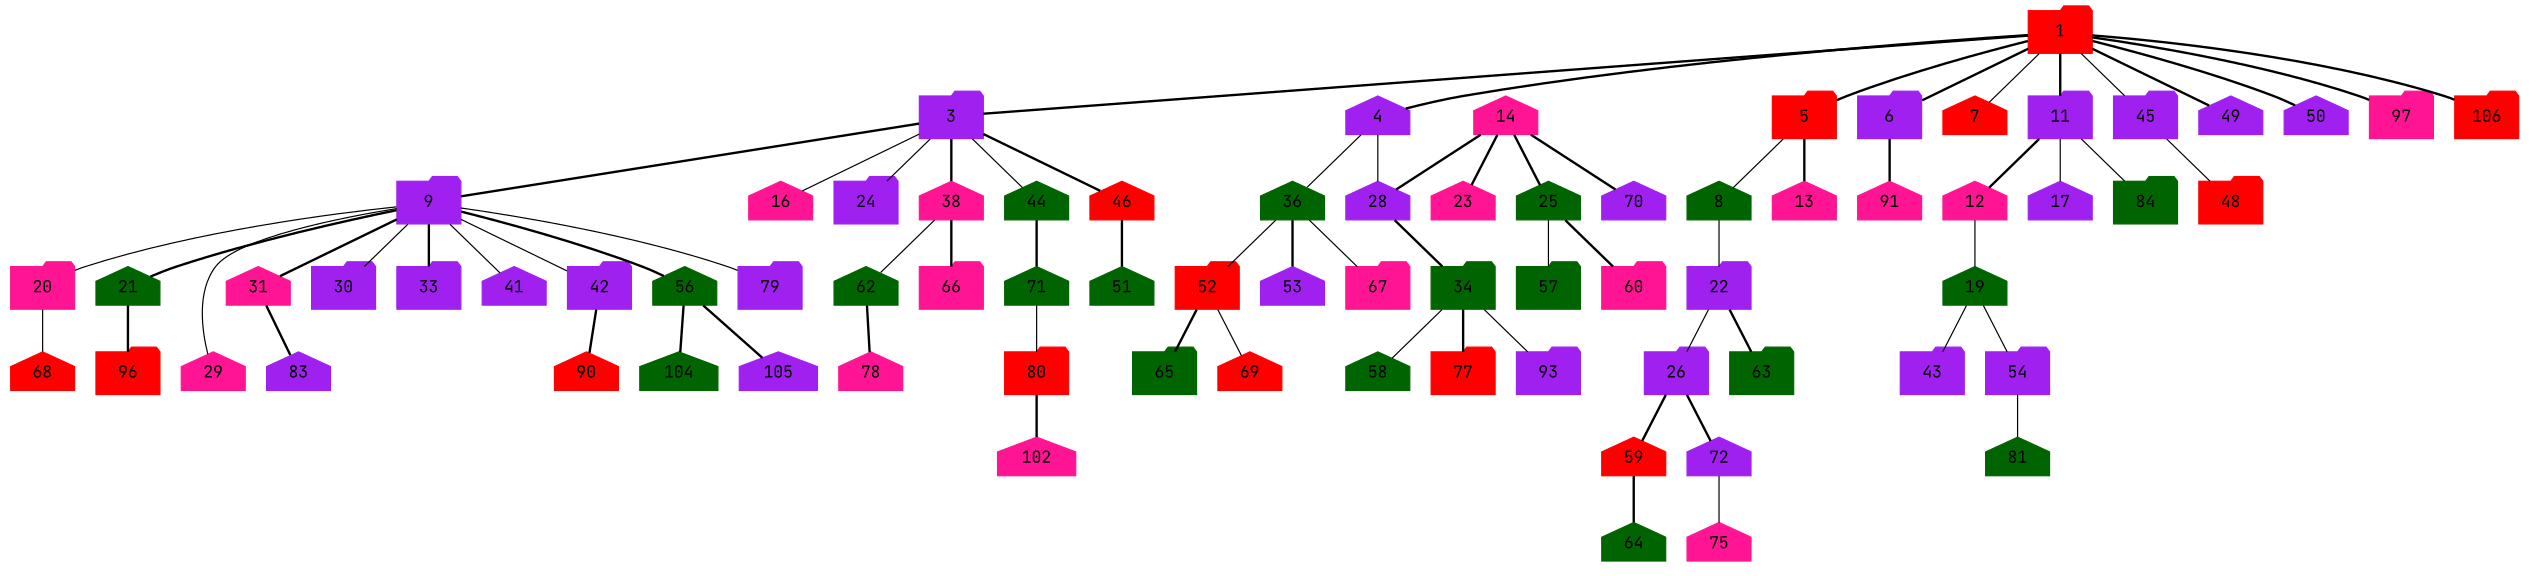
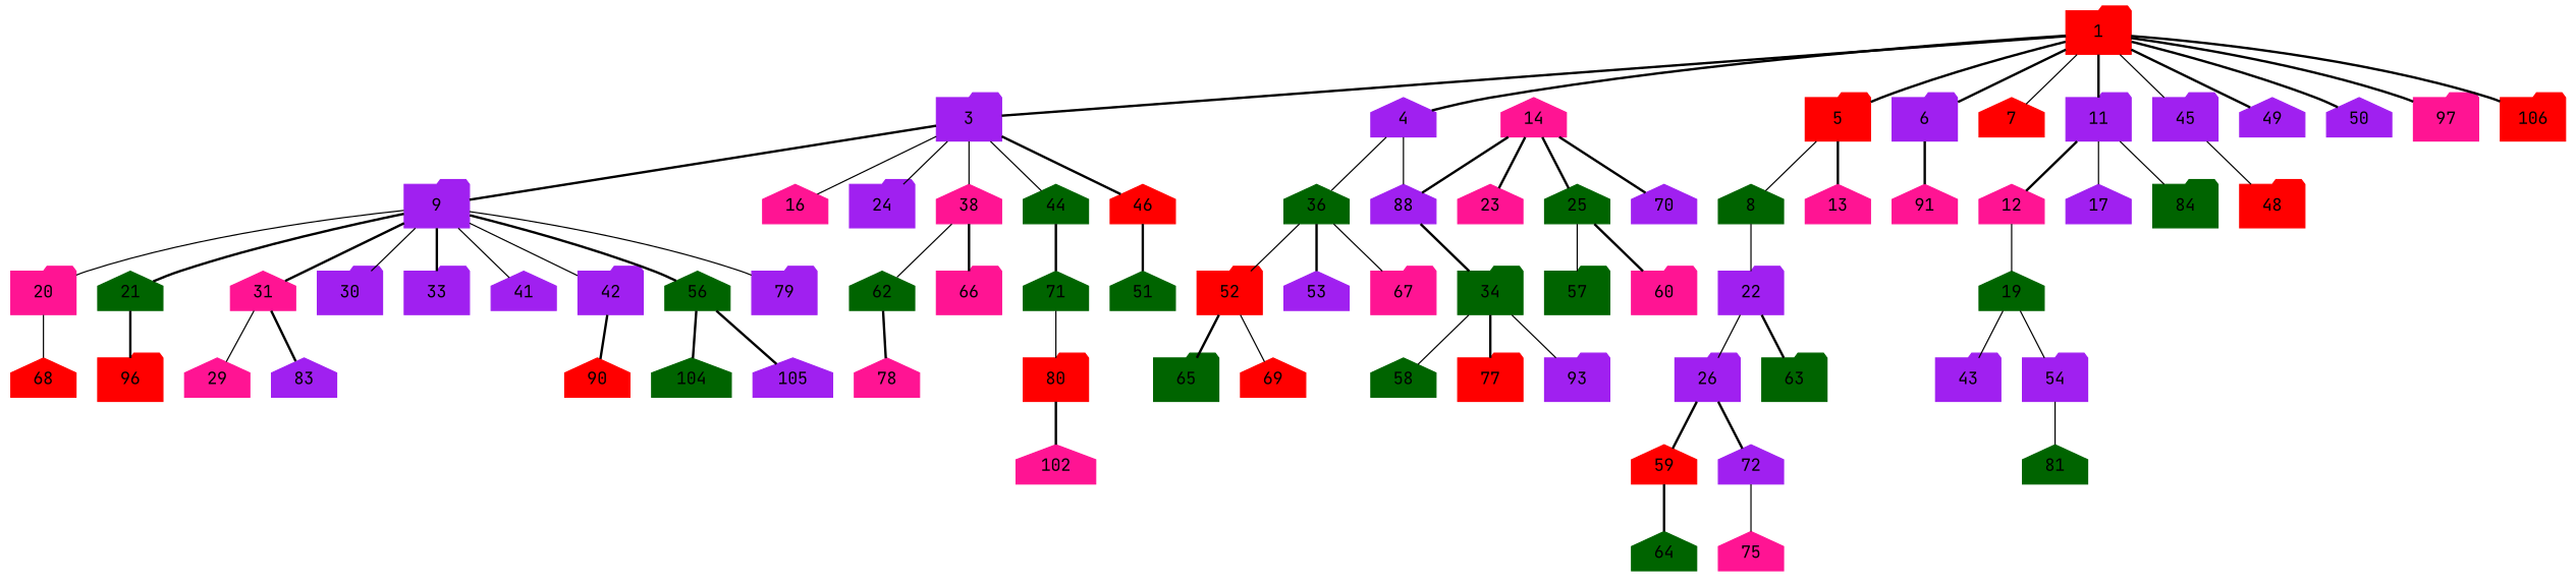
  graph {
    fontname="JetBrains Mono"
    node [color=purple fontname="JetBrains Mono" shape=house style=filled]
    edge [fontname="JetBrains Mono" style=bold]
    1 [color=red shape=folder super="+2"]
    3 [shape=folder]
    4
    5 [color=red shape=folder]
    6 [shape=folder]
    7 [color=red]
    11 [shape=folder]
    n8 [label=45 shape=folder super="+85"]
    49 [super="+101"]
    50
    97 [color=deeppink shape=folder super="+108"]
    106 [color=red shape=folder]
    9 [shape=folder super="+10+18"]
    16 [color=deeppink super="+39"]
    24 [shape=folder]
    38 [color=deeppink super="+45"]
    44 [color=darkgreen]
    46 [color=red super="+98"]
    36 [color=darkgreen super="+37"]
-   28 [super="+107"]
+   28 [super="+107" label=88]
    8 [color=darkgreen]
    13 [color=deeppink]
    91 [color=deeppink]
    12 [color=deeppink]
    17 [super="+32"]
    84 [color=darkgreen shape=folder]
    48 [color=red shape=folder]
    20 [color=deeppink shape=folder super="+55"]
    21 [color=darkgreen]
    29 [color=deeppink]
    30 [shape=folder super="+100"]
    31 [color=deeppink]
    33 [shape=folder]
    41 [super="+95"]
    42 [shape=folder]
    56 [color=darkgreen]
    79 [shape=folder]
    62 [color=darkgreen]
    66 [color=deeppink shape=folder]
    71 [color=darkgreen]
    51 [color=darkgreen]
    14 [color=deeppink super="+35"]
    23 [color=deeppink]
    25 [color=darkgreen]
    70
    52 [color=red shape=folder]
    53
    67 [color=deeppink shape=folder]
    22 [shape=folder]
    26 [shape=folder]
    63 [color=darkgreen shape=folder]
    68 [color=red]
    96 [color=red shape=folder]
    83
    90 [color=red]
    104 [color=darkgreen]
    105
    19 [color=darkgreen]
    43 [shape=folder super="+94"]
    54 [shape=folder]
    57 [color=darkgreen shape=folder super="+73"]
    60 [color=deeppink shape=folder]
    34 [color=darkgreen shape=folder super="+61+47+86"]
    81 [color=darkgreen]
    59 [color=red]
    72
    64 [color=darkgreen]
    75 [color=deeppink super="+109"]
    58 [color=darkgreen]
    77 [color=red shape=folder super="+89"]
    93 [shape=folder]
    65 [color=darkgreen shape=folder super="+92"]
    69 [color=red super="+76"]
    78 [color=deeppink]
    80 [color=red shape=folder super="+99"]
    102 [color=deeppink]
    1 -- 3
    1 -- 4
    1 -- 5
    1 -- 6
    1 -- 7 [style=solid]
    1 -- 11
    1 -- n8 [style=solid]
    1 -- 49
    1 -- 50
    1 -- 97
    1 -- 106
    3 -- 9
    3 -- 16 [style=solid]
    3 -- 24 [style=solid]
-   3 -- 38
+   3 -- 38 [style=solid]
    3 -- 44 [style=solid]
    3 -- 46
    4 -- 36 [style=solid]
    4 -- 28 [style=solid]
    5 -- 8 [style=solid]
    5 -- 13
    6 -- 91
    11 -- 12
    11 -- 17 [style=solid]
    11 -- 84 [style=solid]
    n8 -- 48 [style=solid]
    9 -- 20 [style=solid]
    9 -- 21
-   9 -- 29 [style=solid]
+   31 -- 29 [style=solid]
    9 -- 30 [style=solid]
    9 -- 31
    9 -- 33
    9 -- 41 [style=solid]
    9 -- 42 [style=solid]
    9 -- 56
    9 -- 79 [style=solid]
    38 -- 62 [style=solid]
    38 -- 66
    44 -- 71
    46 -- 51
    36 -- 52 [style=solid]
    36 -- 53
    36 -- 67 [style=solid]
    28 -- 34
    8 -- 22 [style=solid]
    12 -- 19 [style=solid]
    20 -- 68 [style=solid]
    21 -- 96
    31 -- 83
    42 -- 90
    56 -- 104
    56 -- 105
    62 -- 78
    71 -- 80 [style=solid]
    14 -- 28
    14 -- 23
    14 -- 25
    14 -- 70
    25 -- 57 [style=solid]
    25 -- 60
    52 -- 65
    52 -- 69 [style=solid]
    22 -- 26 [style=solid]
    22 -- 63
    26 -- 59
    26 -- 72
    19 -- 43 [style=solid]
    19 -- 54 [style=solid]
    54 -- 81 [style=solid]
    34 -- 58 [style=solid]
    34 -- 77
    34 -- 93 [style=solid]
    59 -- 64
    72 -- 75 [style=solid]
    80 -- 102
  }
